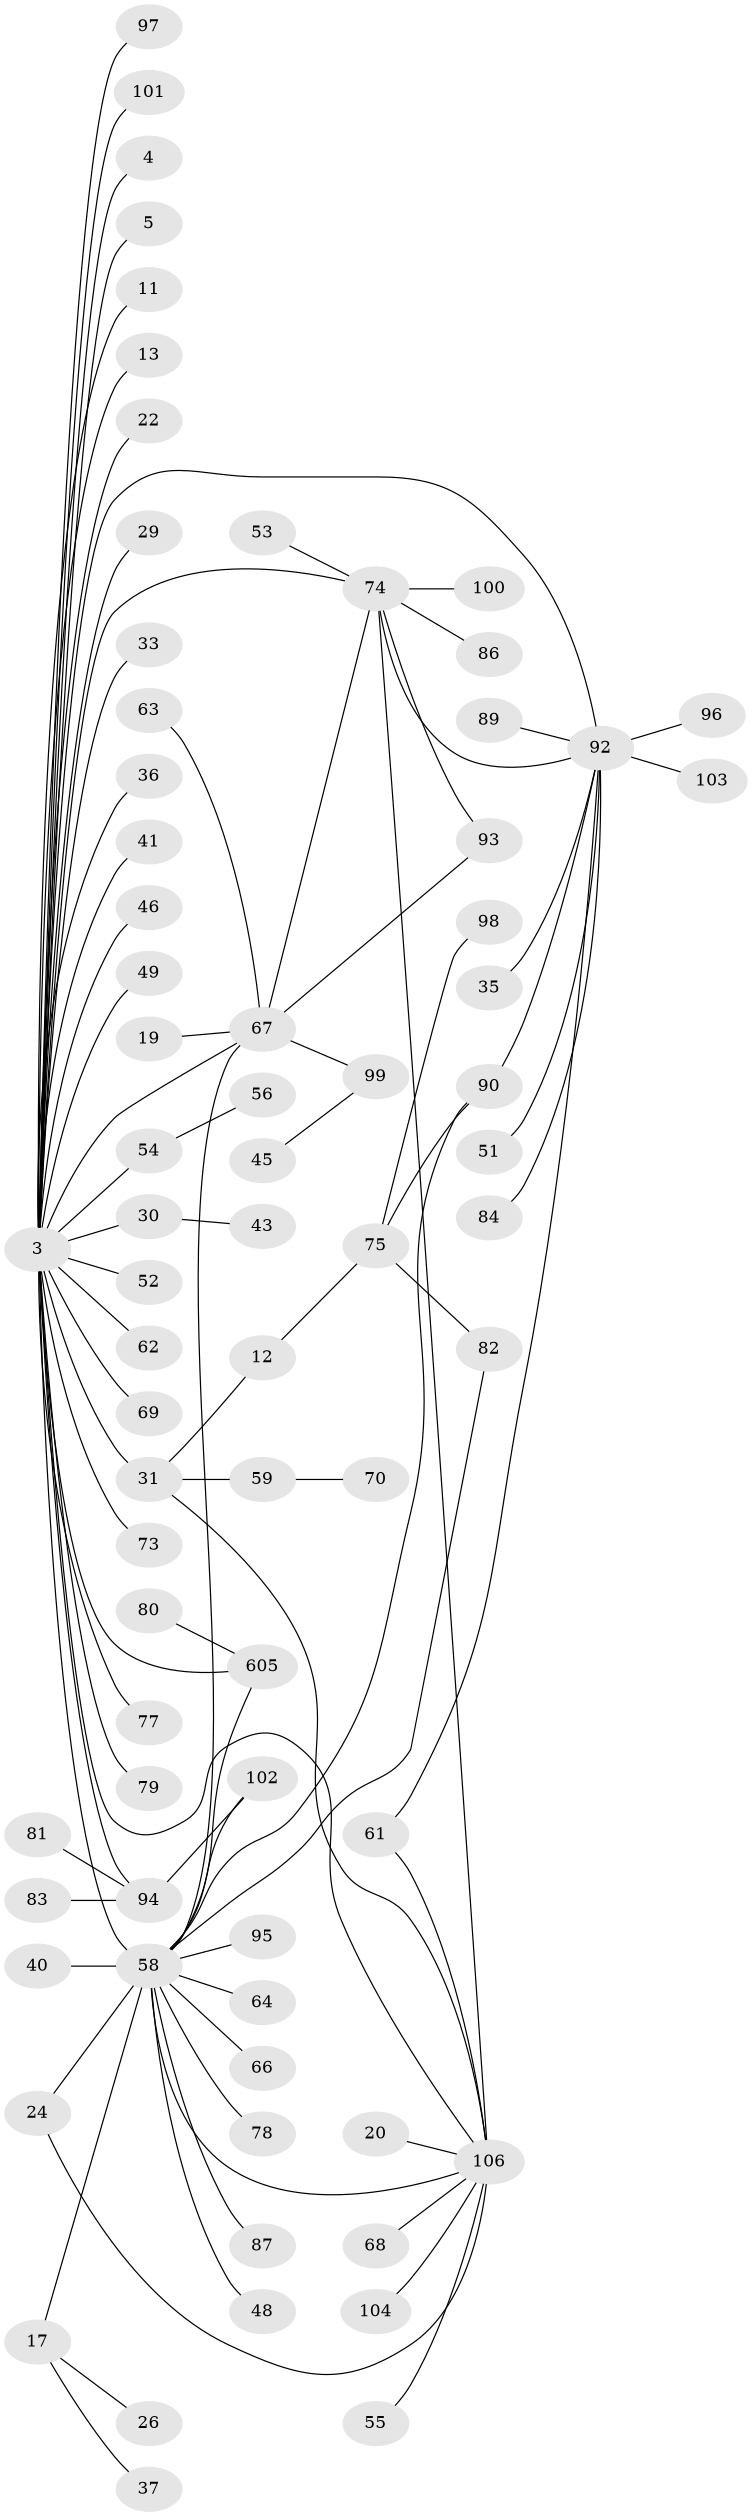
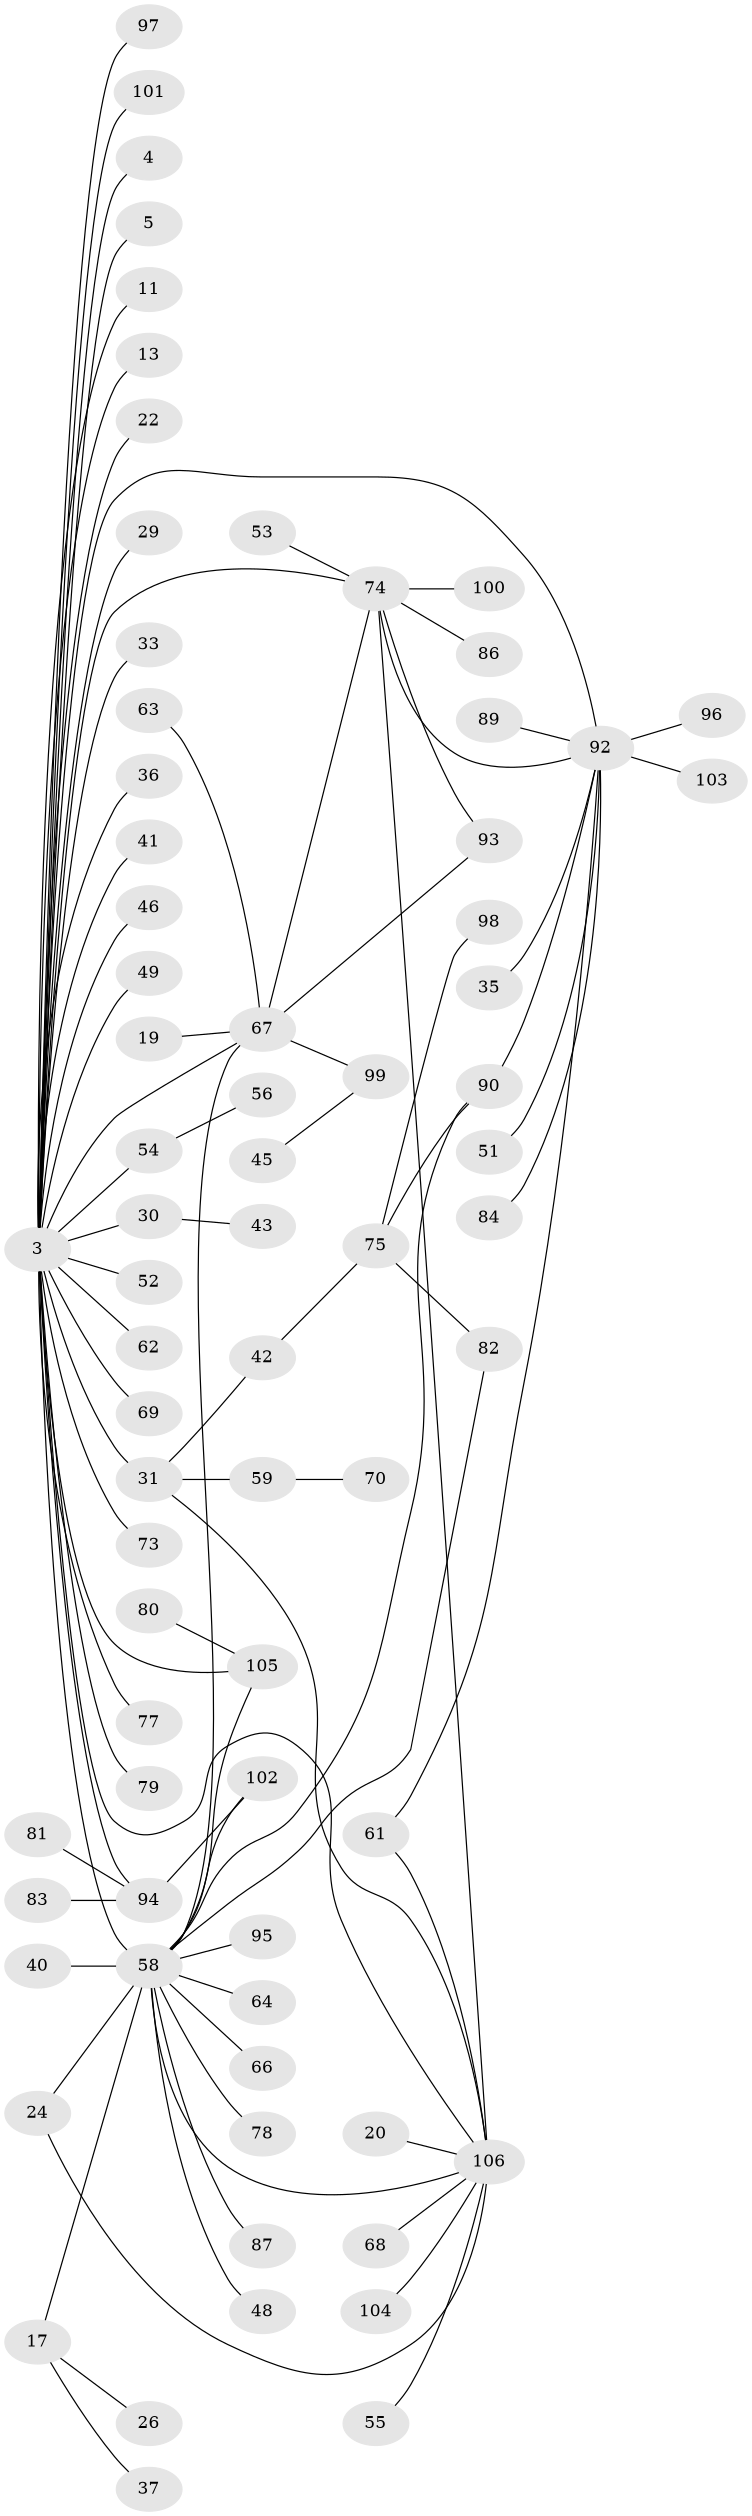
  graph {
    rankdir=LR
    node [color=gray90 style=filled]
    3 [super="+1"]
    4
    5
    11
    13
    22
    29
    30
    31 [super="+23"]
    33
    36
    41
    46
    49
    52
    54
    58 [super="+12+6+57"]
    62
    67 [super="+7+9"]
    69
    73
    74 [super="+28"]
    77
    79
    92 [super="+60+65"]
    94 [super="+18+76+71"]
    97
    101 [super="+10"]
-   105 [super="+44+50" label=605]
+   105 [super="+44+50"]
    106 [super="+16"]
    43
-   42 [label=12]
+   42
    59 [super="+34"]
    56
    64
    66
    78
    82
    87
    n40 [label=48]
    90
    95
    102 [super="+72"]
    93
    99
    86
    100 [super="+91"]
    96
    103
    17
    26
    37
    19
    20
    24
    75
    70
    35
    40
    98
    45
    51
    53
    55
    61
    63
    68
    80
    81
    83
    84
    89
    104
    3 -- 4
    3 -- 5
    3 -- 11
    3 -- 13
    3 -- 22
    3 -- 29
    3 -- 30
    3 -- 31 [weight=3]
    3 -- 33
    3 -- 36
    3 -- 41
    3 -- 46
    3 -- 49
    3 -- 52
    3 -- 54
    3 -- 58 [weight=9]
    3 -- 62
    3 -- 67
    3 -- 69
    3 -- 73
    3 -- 74 [weight=3]
    3 -- 77
    3 -- 79 [weight=2]
    3 -- 92 [weight=5]
    3 -- 94 [weight=3]
    3 -- 97
    3 -- 101 [weight=3]
    3 -- 105 [weight=2]
    3 -- 106 [weight=2]
    30 -- 43
    31 -- 106
    31 -- 42
    31 -- 59
    54 -- 56
    58 -- 67
    58 -- 105 [weight=2]
    58 -- 106
    58 -- 64
    58 -- 66
    58 -- 78
    58 -- 82
    58 -- 87
    58 -- n40
    58 -- 90 [weight=2]
    58 -- 95
    58 -- 102
    67 -- 74
    67 -- 93
    67 -- 99
    74 -- 92
    74 -- 106
    74 -- 93
    74 -- 86
    74 -- 100 [weight=3]
    92 -- 96
    92 -- 103
    94 -- 102 [weight=2]
    42 -- 75
    59 -- 70
    90 -- 92
    17 -- 58 [weight=2]
    17 -- 26
    17 -- 37
    19 -- 67
    20 -- 106
    24 -- 58
    24 -- 106
    75 -- 82
    75 -- 90
    75 -- 98
    35 -- 92
    40 -- 58 [weight=2]
    45 -- 99
    51 -- 92
    53 -- 74
    55 -- 106 [weight=2]
    61 -- 92
    61 -- 106
    63 -- 67
    68 -- 106
    80 -- 105
    81 -- 94
    83 -- 94
    84 -- 92
    89 -- 92
    104 -- 106
  }
